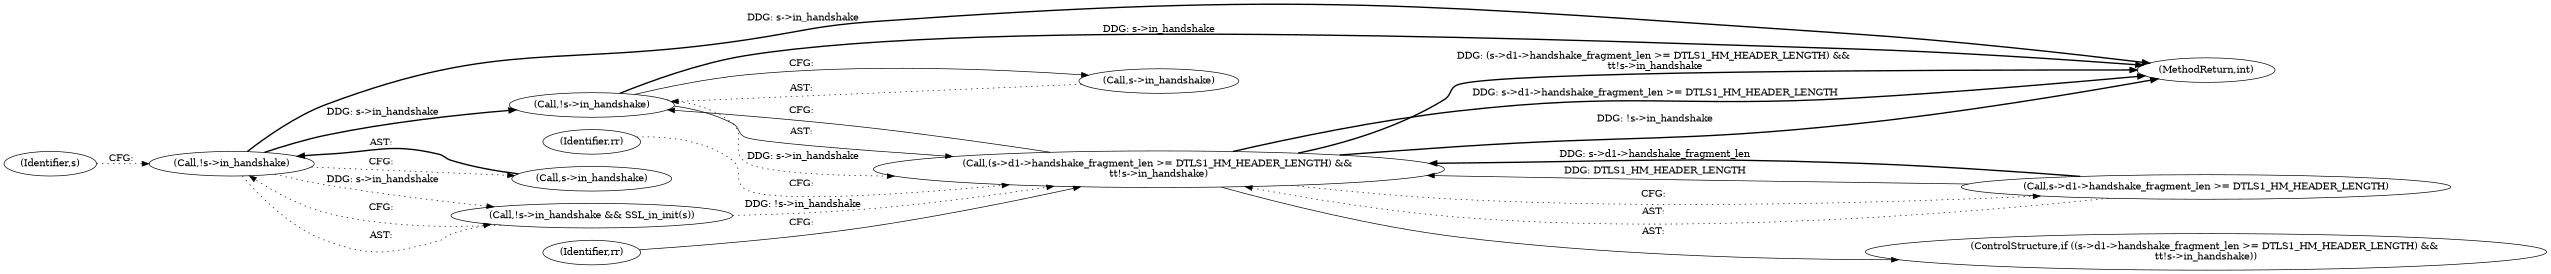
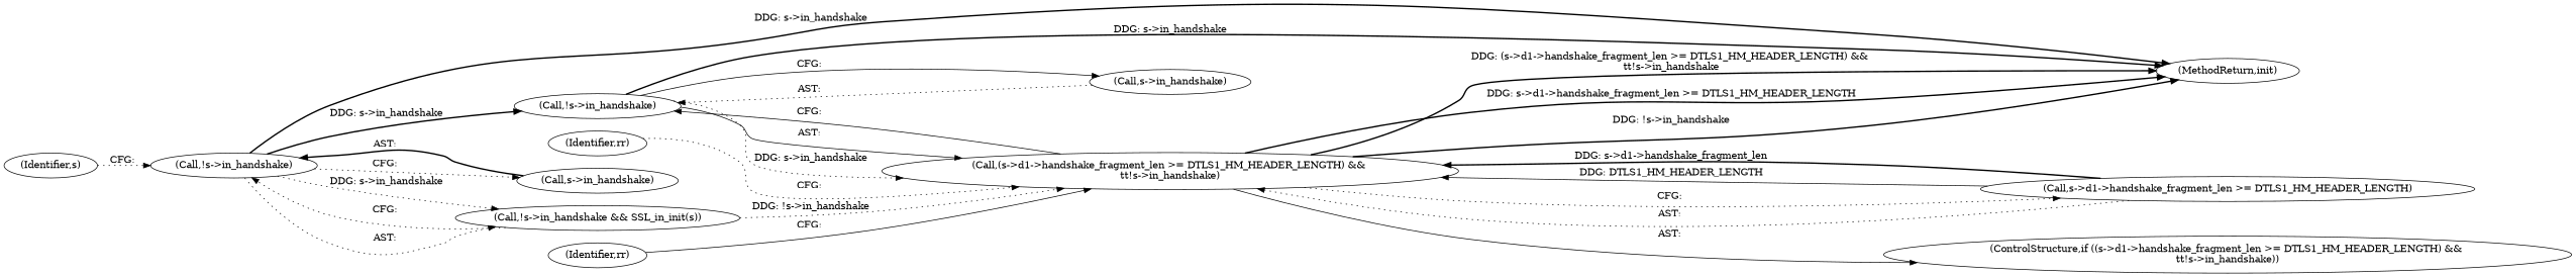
  digraph {
    rankdir=LR
    edge [style=dotted]
    n1 [label="(Call,!s->in_handshake)"]
    n2 [label="(Call,(s->d1->handshake_fragment_len >= DTLS1_HM_HEADER_LENGTH) && \n\t\t!s->in_handshake)"]
-   n3 [label="(MethodReturn,int)"]
+   n3 [label="(MethodReturn,init)"]
    n4 [label="(Call,s->in_handshake)"]
    n5 [label="(Call,!s->in_handshake)"]
    n6 [label="(Call,!s->in_handshake && SSL_in_init(s))"]
    n7 [label="(Call,s->in_handshake)"]
    n8 [label="(Call,s->d1->handshake_fragment_len >= DTLS1_HM_HEADER_LENGTH)"]
    n9 [label="(ControlStructure,if ((s->d1->handshake_fragment_len >= DTLS1_HM_HEADER_LENGTH) && \n\t\t!s->in_handshake))"]
    n10 [label="(Identifier,rr)"]
    n11 [label="(Identifier,s)"]
    n12 [label="(Identifier,rr)"]
    n1 -> n2 [label="AST: " style=solid]
    n1 -> n2 [label="DDG: s->in_handshake"]
    n1 -> n3 [label="DDG: s->in_handshake" style=bold]
    n1 -> n4 [label="CFG: " style=solid]
    n2 -> n1 [label="CFG: " style=solid]
    n2 -> n3 [label="DDG: (s->d1->handshake_fragment_len >= DTLS1_HM_HEADER_LENGTH) && \n\t\t!s->in_handshake" style=bold]
    n2 -> n3 [label="DDG: s->d1->handshake_fragment_len >= DTLS1_HM_HEADER_LENGTH" style=bold]
    n2 -> n3 [label="DDG: !s->in_handshake" style=bold]
    n2 -> n8 [label="CFG: "]
    n2 -> n9 [label="AST: " style=solid]
    n4 -> n1 [label="AST: "]
    n5 -> n1 [label="DDG: s->in_handshake" style=bold]
    n5 -> n3 [label="DDG: s->in_handshake" style=bold]
    n5 -> n6 [label="AST: "]
    n5 -> n6 [label="DDG: s->in_handshake"]
    n5 -> n7 [label="CFG: "]
    n6 -> n2 [label="DDG: !s->in_handshake"]
    n6 -> n5 [label="CFG: "]
    n7 -> n5 [label="AST: " style=bold]
    n8 -> n2 [label="AST: "]
    n8 -> n2 [label="DDG: s->d1->handshake_fragment_len" style=bold]
    n8 -> n2 [label="DDG: DTLS1_HM_HEADER_LENGTH" style=solid]
    n10 -> n2 [label="CFG: " style=solid]
    n11 -> n5 [label="CFG: "]
    n12 -> n2 [label="CFG: "]
  }
